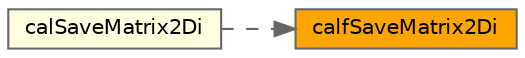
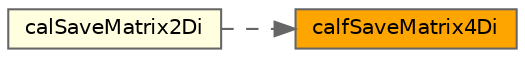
  digraph {
    rankdir=LR
    node [color=gray40 fontname=Helvetica fontsize=10 shape=record style=filled]
    n1 [fillcolor=lightyellow fontcolor=black height=0.2 label=calSaveMatrix2Di width=0.4]
-   n2 [fillcolor=orange height=0.2 label=calfSaveMatrix2Di width=0.4]
+   n2 [fillcolor=orange height=0.2 label=calfSaveMatrix4Di width=0.4]
    n1 -> n2 [color=gray40 fontname=Helvetica fontsize=10 labelfontname=Helvetica labelfontsize=10 style=dashed]
  }
